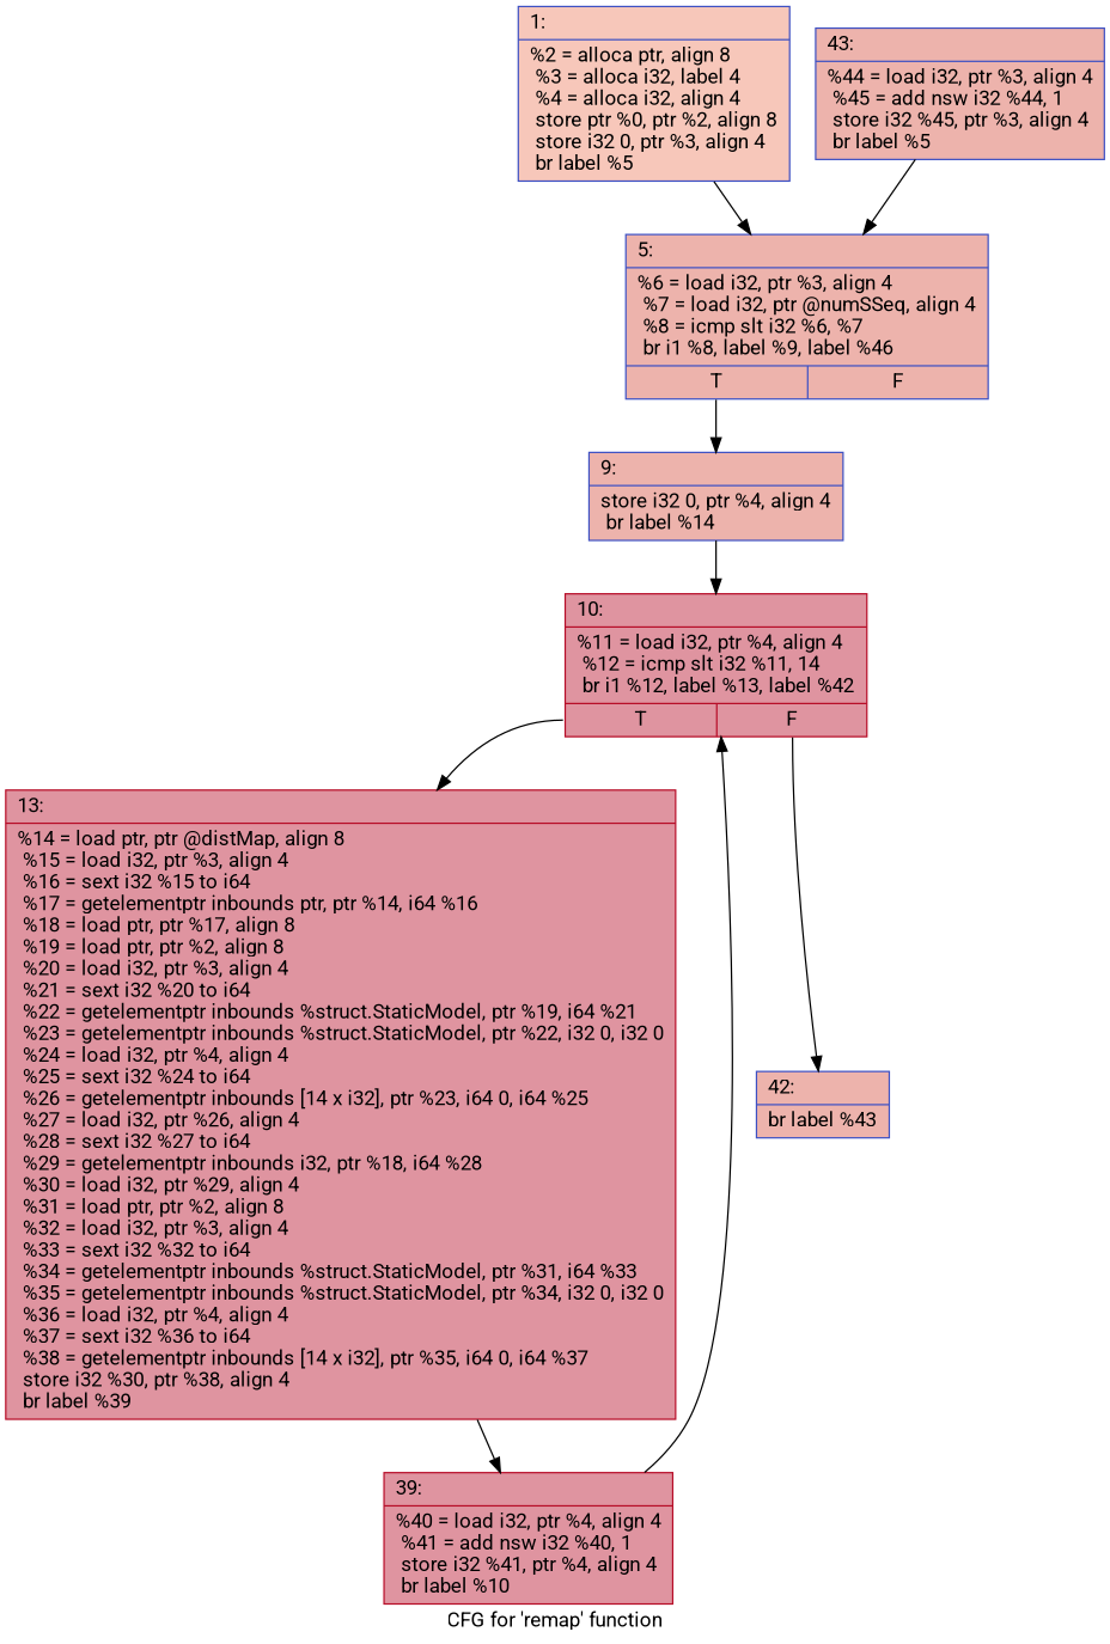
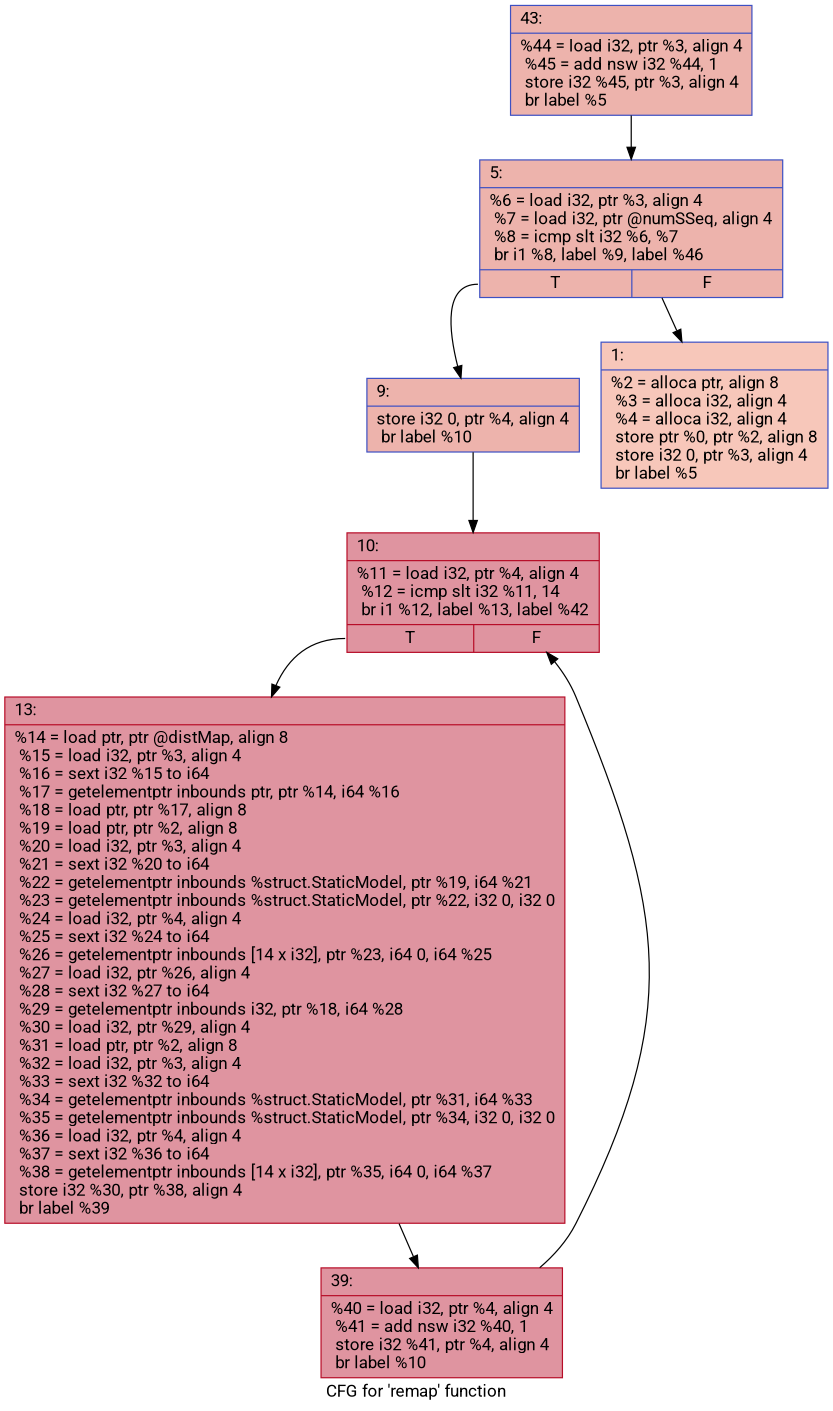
  digraph {
    fontname=Roboto
    label="CFG for 'remap' function"
    node [color="#3d50c3ff" fillcolor="#d6524470" fontname=Roboto shape=record style=filled]
    edge [fontname=Roboto]
-   n1 [fillcolor="#ec7f6370" label="{1:\l|  %2 = alloca ptr, align 8\l  %3 = alloca i32, label 4\l  %4 = alloca i32, align 4\l  store ptr %0, ptr %2, align 8\l  store i32 0, ptr %3, align 4\l  br label %5\l}"]
+   n1 [fillcolor="#ec7f6370" label="{1:\l|  %2 = alloca ptr, align 8\l  %3 = alloca i32, align 4\l  %4 = alloca i32, align 4\l  store ptr %0, ptr %2, align 8\l  store i32 0, ptr %3, align 4\l  br label %5\l}"]
    n2 [label="{5:\l|  %6 = load i32, ptr %3, align 4\l  %7 = load i32, ptr @numSSeq, align 4\l  %8 = icmp slt i32 %6, %7\l  br i1 %8, label %9, label %46\l|{<s0>T|<s1>F}}"]
-   n3 [label="{9:\l|  store i32 0, ptr %4, align 4\l  br label %14\l}"]
+   n3 [label="{9:\l|  store i32 0, ptr %4, align 4\l  br label %10\l}"]
    n4 [color="#b70d28ff" fillcolor="#b70d2870" label="{10:\l|  %11 = load i32, ptr %4, align 4\l  %12 = icmp slt i32 %11, 14\l  br i1 %12, label %13, label %42\l|{<s0>T|<s1>F}}"]
    n5 [color="#b70d28ff" fillcolor="#b70d2870" label="{13:\l|  %14 = load ptr, ptr @distMap, align 8\l  %15 = load i32, ptr %3, align 4\l  %16 = sext i32 %15 to i64\l  %17 = getelementptr inbounds ptr, ptr %14, i64 %16\l  %18 = load ptr, ptr %17, align 8\l  %19 = load ptr, ptr %2, align 8\l  %20 = load i32, ptr %3, align 4\l  %21 = sext i32 %20 to i64\l  %22 = getelementptr inbounds %struct.StaticModel, ptr %19, i64 %21\l  %23 = getelementptr inbounds %struct.StaticModel, ptr %22, i32 0, i32 0\l  %24 = load i32, ptr %4, align 4\l  %25 = sext i32 %24 to i64\l  %26 = getelementptr inbounds [14 x i32], ptr %23, i64 0, i64 %25\l  %27 = load i32, ptr %26, align 4\l  %28 = sext i32 %27 to i64\l  %29 = getelementptr inbounds i32, ptr %18, i64 %28\l  %30 = load i32, ptr %29, align 4\l  %31 = load ptr, ptr %2, align 8\l  %32 = load i32, ptr %3, align 4\l  %33 = sext i32 %32 to i64\l  %34 = getelementptr inbounds %struct.StaticModel, ptr %31, i64 %33\l  %35 = getelementptr inbounds %struct.StaticModel, ptr %34, i32 0, i32 0\l  %36 = load i32, ptr %4, align 4\l  %37 = sext i32 %36 to i64\l  %38 = getelementptr inbounds [14 x i32], ptr %35, i64 0, i64 %37\l  store i32 %30, ptr %38, align 4\l  br label %39\l}"]
-   n6 [label="{42:\l|  br label %43\l}"]
    n7 [color="#b70d28ff" fillcolor="#b70d2870" label="{39:\l|  %40 = load i32, ptr %4, align 4\l  %41 = add nsw i32 %40, 1\l  store i32 %41, ptr %4, align 4\l  br label %10\l}"]
    n8 [label="{43:\l|  %44 = load i32, ptr %3, align 4\l  %45 = add nsw i32 %44, 1\l  store i32 %45, ptr %3, align 4\l  br label %5\l}"]
-   n1 -> n2
+   n2 -> n1
    n2 -> n3 [tailport=s0]
    n3 -> n4
    n4 -> n5 [tailport=s0]
-   n4 -> n6 [tailport=s1]
    n5 -> n7
    n7 -> n4
    n8 -> n2
  }
